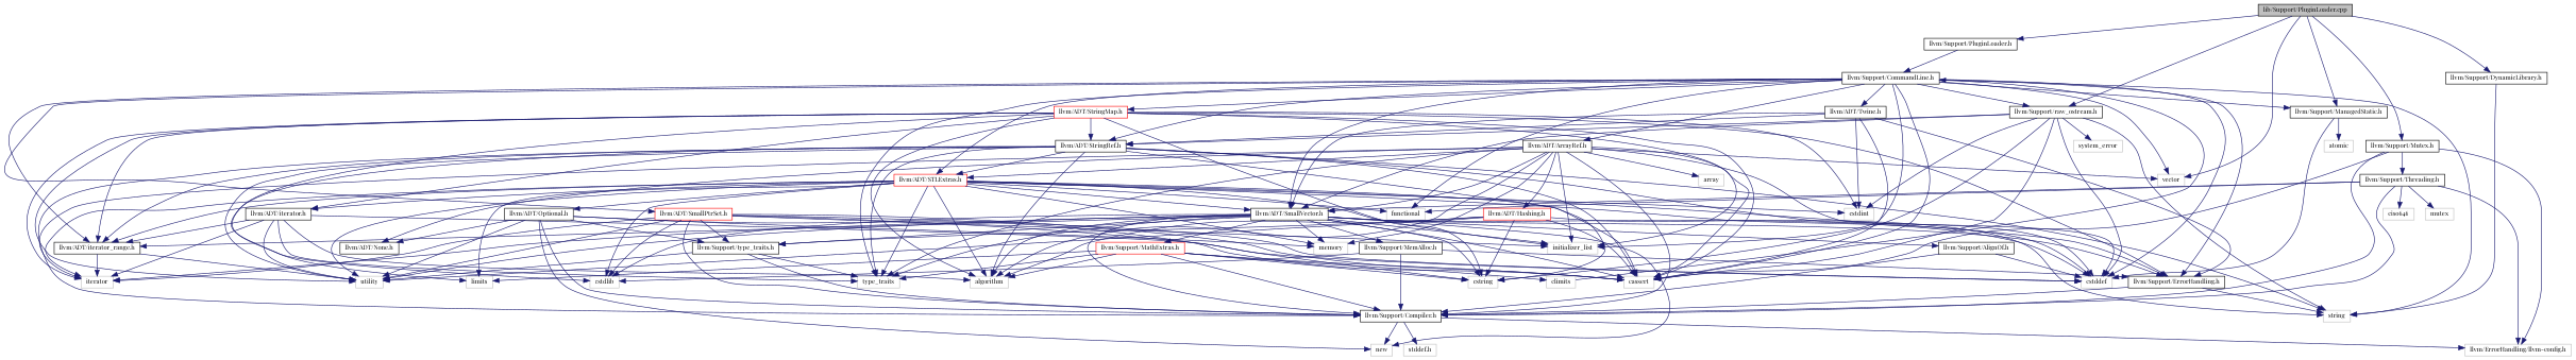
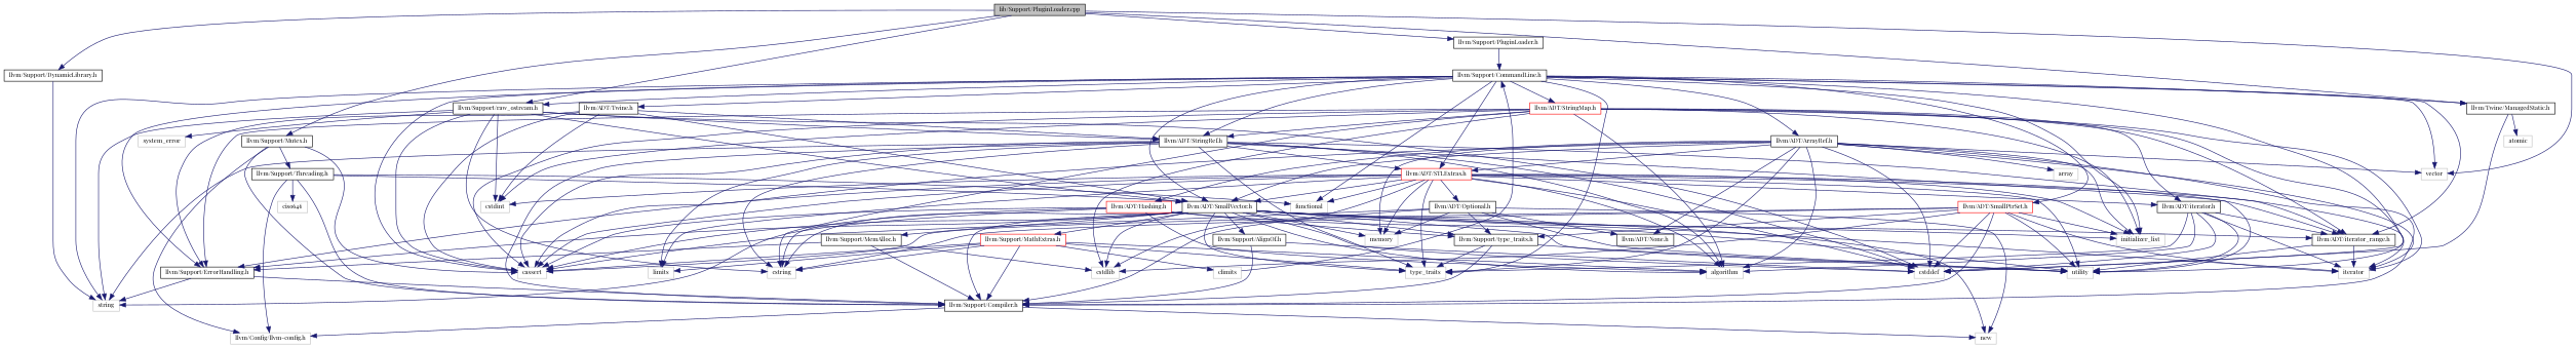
  digraph {
    fontname="Playfair Display"
    node [color=grey75 fontname="Playfair Display" fontsize=10 shape=box]
    edge [color=midnightblue fontname="Playfair Display" fontsize=10 labelfontname=Helvetica labelfontsize=10 style=solid]
    n1 [color=black fillcolor=grey75 fontcolor=black height=0.2 label="lib/Support/PluginLoader.cpp" style=filled width=0.4]
    n2 [color=black height=0.2 label="llvm/Support/PluginLoader.h" width=0.4]
    n3 [height=0.2 label=vector width=0.4]
-   n4 [color=black height=0.2 label="llvm/Support/ManagedStatic.h" width=0.4]
+   n4 [color=black height=0.2 label="llvm/Twine/ManagedStatic.h" width=0.4]
    n5 [color=black height=0.2 label="llvm/Support/raw_ostream.h" width=0.4]
    n6 [color=black height=0.2 label="llvm/Support/DynamicLibrary.h" width=0.4]
    n7 [color=black height=0.2 label="llvm/Support/Mutex.h" width=0.4]
    n8 [color=black height=0.2 label="llvm/Support/CommandLine.h" width=0.4]
    n9 [height=0.2 label=cstddef width=0.4]
    n10 [height=0.2 label=atomic width=0.4]
    n11 [height=0.2 label=cassert width=0.4]
    n12 [height=0.2 label=string width=0.4]
    n13 [color=black height=0.2 label="llvm/ADT/SmallVector.h" width=0.4]
    n14 [color=black height=0.2 label="llvm/ADT/StringRef.h" width=0.4]
    n15 [height=0.2 label=cstring width=0.4]
    n16 [height=0.2 label=cstdint width=0.4]
    n17 [height=0.2 label=system_error width=0.4]
    n18 [color=black height=0.2 label="llvm/Support/Compiler.h" width=0.4]
-   n19 [height=0.2 label="llvm/ErrorHandling/llvm-config.h" width=0.4]
+   n19 [height=0.2 label="llvm/Config/llvm-config.h" width=0.4]
    n20 [color=black height=0.2 label="llvm/Support/Threading.h" width=0.4]
    n21 [color=black height=0.2 label="llvm/ADT/ArrayRef.h" width=0.4]
    n22 [height=0.2 label=type_traits width=0.4]
    n23 [color=black height=0.2 label="llvm/ADT/iterator_range.h" width=0.4]
    n24 [color=black height=0.2 label="llvm/Support/ErrorHandling.h" width=0.4]
    n25 [height=0.2 label=initializer_list width=0.4]
    n26 [color=red height=0.2 label="llvm/ADT/STLExtras.h" width=0.4]
    n27 [height=0.2 label=functional width=0.4]
    n28 [color=red height=0.2 label="llvm/ADT/SmallPtrSet.h" width=0.4]
    n29 [color=red height=0.2 label="llvm/ADT/StringMap.h" width=0.4]
    n30 [color=black height=0.2 label="llvm/ADT/Twine.h" width=0.4]
    n31 [color=red height=0.2 label="llvm/ADT/Hashing.h" width=0.4]
    n32 [height=0.2 label=algorithm width=0.4]
    n33 [color=black height=0.2 label="llvm/ADT/None.h" width=0.4]
    n34 [height=0.2 label=iterator width=0.4]
    n35 [height=0.2 label=memory width=0.4]
    n36 [height=0.2 label=array width=0.4]
    n37 [color=black height=0.2 label="llvm/Support/type_traits.h" width=0.4]
    n38 [height=0.2 label=utility width=0.4]
    n39 [height=0.2 label=new width=0.4]
    n40 [color=black height=0.2 label="llvm/Support/AlignOf.h" width=0.4]
    n41 [color=red height=0.2 label="llvm/Support/MathExtras.h" width=0.4]
    n42 [color=black height=0.2 label="llvm/Support/MemAlloc.h" width=0.4]
    n43 [height=0.2 label=cstdlib width=0.4]
    n44 [height=0.2 label=climits width=0.4]
    n45 [height=0.2 label=limits width=0.4]
    n46 [color=black height=0.2 label="llvm/ADT/Optional.h" width=0.4]
    n47 [color=black height=0.2 label="llvm/ADT/iterator.h" width=0.4]
-   n48 [height=0.2 label="stddef.h" width=0.4]
    n49 [height=0.2 label=ciso646 width=0.4]
-   n50 [height=0.2 label=mutex width=0.4]
    n1 -> n2
    n1 -> n3
    n1 -> n4
    n1 -> n5
    n1 -> n6
    n1 -> n7
    n2 -> n8
    n4 -> n9
    n4 -> n10
    n5 -> n9
    n5 -> n11
    n5 -> n12
    n5 -> n13
    n5 -> n14
    n5 -> n15
    n5 -> n16
    n5 -> n17
    n6 -> n12
    n7 -> n11
    n7 -> n18
    n7 -> n19
    n7 -> n20
    n8 -> n3
    n8 -> n4
    n8 -> n5
    n8 -> n9
    n8 -> n11
    n8 -> n12
    n8 -> n13
    n8 -> n14
    n8 -> n21
    n8 -> n22
    n8 -> n23
    n8 -> n24
    n8 -> n25
    n8 -> n26
    n8 -> n27
    n8 -> n28
    n8 -> n29
    n8 -> n30
    n13 -> n9
    n13 -> n11
    n13 -> n15
    n13 -> n18
    n13 -> n22
    n13 -> n23
    n13 -> n24
    n13 -> n25
    n13 -> n32
    n13 -> n34
    n13 -> n35
    n13 -> n37
    n13 -> n38
    n13 -> n39
    n13 -> n40
    n13 -> n41
    n13 -> n42
    n13 -> n43
    n14 -> n9
    n14 -> n11
    n14 -> n12
    n14 -> n15
    n14 -> n18
    n14 -> n22
    n14 -> n23
    n14 -> n26
    n14 -> n32
    n14 -> n38
    n14 -> n45
    n18 -> n19
    n18 -> n39
-   n18 -> n48
    n20 -> n13
    n20 -> n18
    n20 -> n19
    n20 -> n27
    n20 -> n49
-   n20 -> n50
    n21 -> n3
    n21 -> n9
    n21 -> n11
    n21 -> n13
    n21 -> n18
    n21 -> n22
    n21 -> n25
    n21 -> n26
    n21 -> n31
    n21 -> n32
    n21 -> n33
    n21 -> n34
    n21 -> n35
    n21 -> n36
    n23 -> n34
    n23 -> n38
    n24 -> n12
    n24 -> n18
    n26 -> n9
    n26 -> n11
    n26 -> n13
    n26 -> n16
    n26 -> n22
    n26 -> n23
    n26 -> n24
    n26 -> n25
    n26 -> n27
    n26 -> n32
    n26 -> n34
    n26 -> n35
    n26 -> n38
    n26 -> n43
    n26 -> n45
    n26 -> n46
    n26 -> n47
    n28 -> n9
    n28 -> n11
    n28 -> n15
    n28 -> n18
    n28 -> n25
    n28 -> n34
    n28 -> n37
    n28 -> n38
    n28 -> n43
    n29 -> n11
    n29 -> n14
    n29 -> n15
    n29 -> n16
    n29 -> n23
    n29 -> n24
    n29 -> n25
    n29 -> n32
    n29 -> n34
    n29 -> n38
    n29 -> n43
    n29 -> n47
    n30 -> n11
    n30 -> n13
    n30 -> n14
    n30 -> n16
    n30 -> n24
    n31 -> n11
    n31 -> n12
    n31 -> n15
    n31 -> n32
    n31 -> n37
    n31 -> n38
    n37 -> n18
    n37 -> n22
    n37 -> n38
    n40 -> n9
    n40 -> n18
    n41 -> n11
    n41 -> n15
    n41 -> n18
    n41 -> n22
    n41 -> n32
    n41 -> n44
    n41 -> n45
    n42 -> n18
    n42 -> n24
    n42 -> n43
    n44 -> n8
    n46 -> n11
    n46 -> n18
    n46 -> n33
    n46 -> n35
    n46 -> n37
    n46 -> n38
    n46 -> n39
    n47 -> n9
    n47 -> n22
    n47 -> n23
    n47 -> n32
    n47 -> n34
    n47 -> n38
  }
